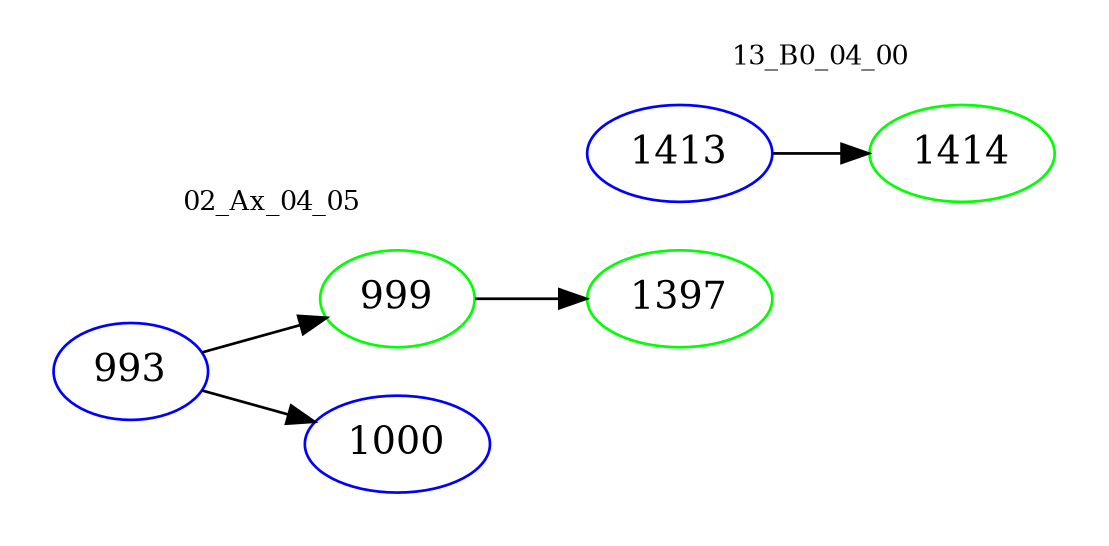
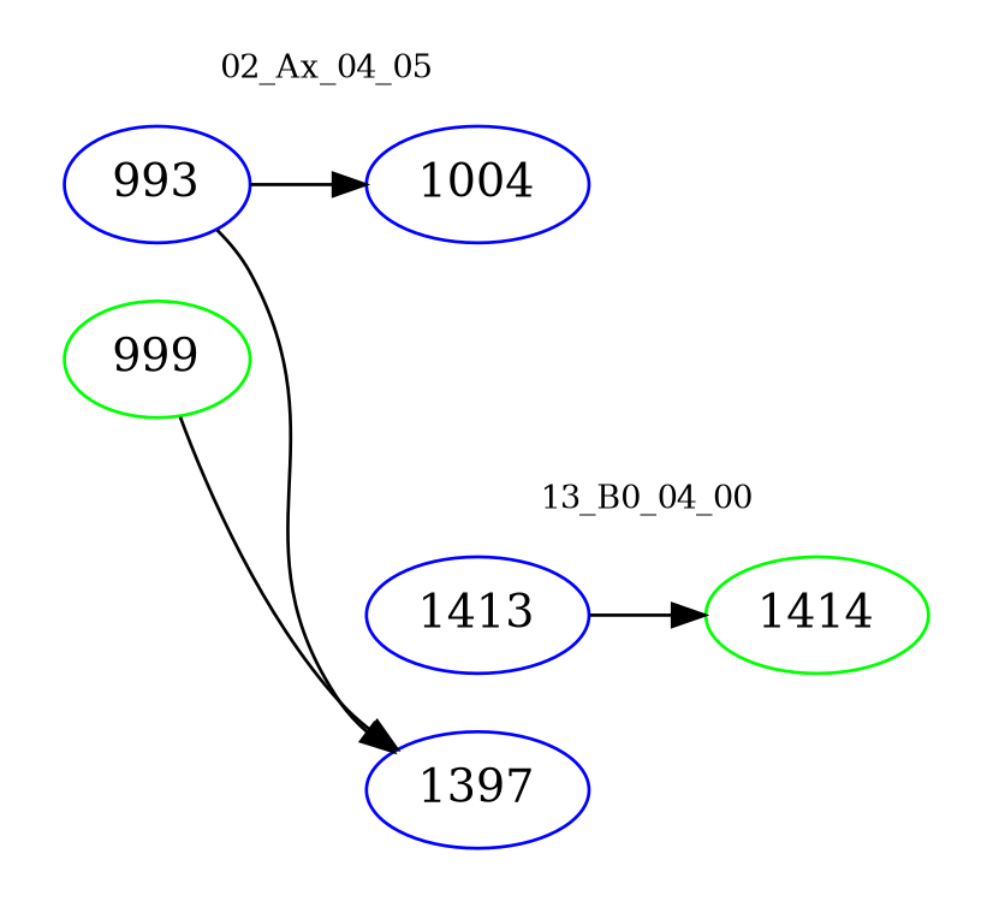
  digraph {
    rankdir=LR
    node [color=blue]
    edge [color=black]
    n1 [label=993]
-   n2 [label=1000]
+   n2 [label=1004]
    n3 [color=green label=999]
    n4 [label=1413]
-   n5 [color=green label=1397]
+   n5 [label=1397]
    n6 [color=green label=1414]
    subgraph cluster_1 {
      color=white
      fontsize=10
      label="02_Ax_04_05"
      n1
      n2
      n3
    }
    subgraph cluster_2 {
      color=white
      fontsize=10
      label="13_B0_04_00"
      n4
      n5
      n6
    }
    n1 -> n2
-   n1 -> n3
+   n1 -> n5
    n3 -> n5
    n4 -> n6
  }
